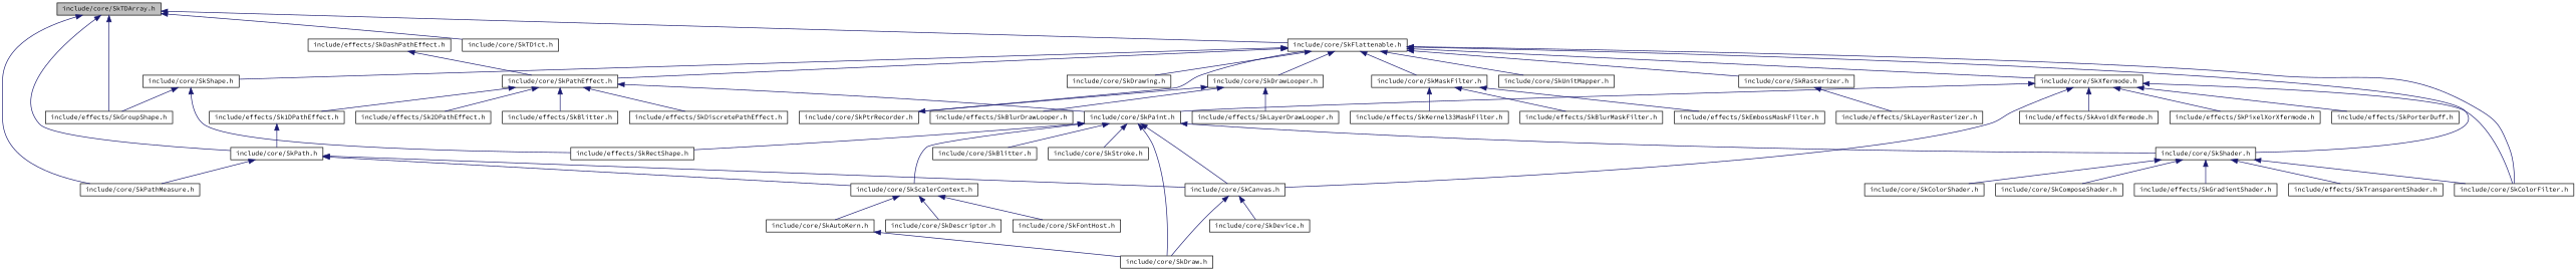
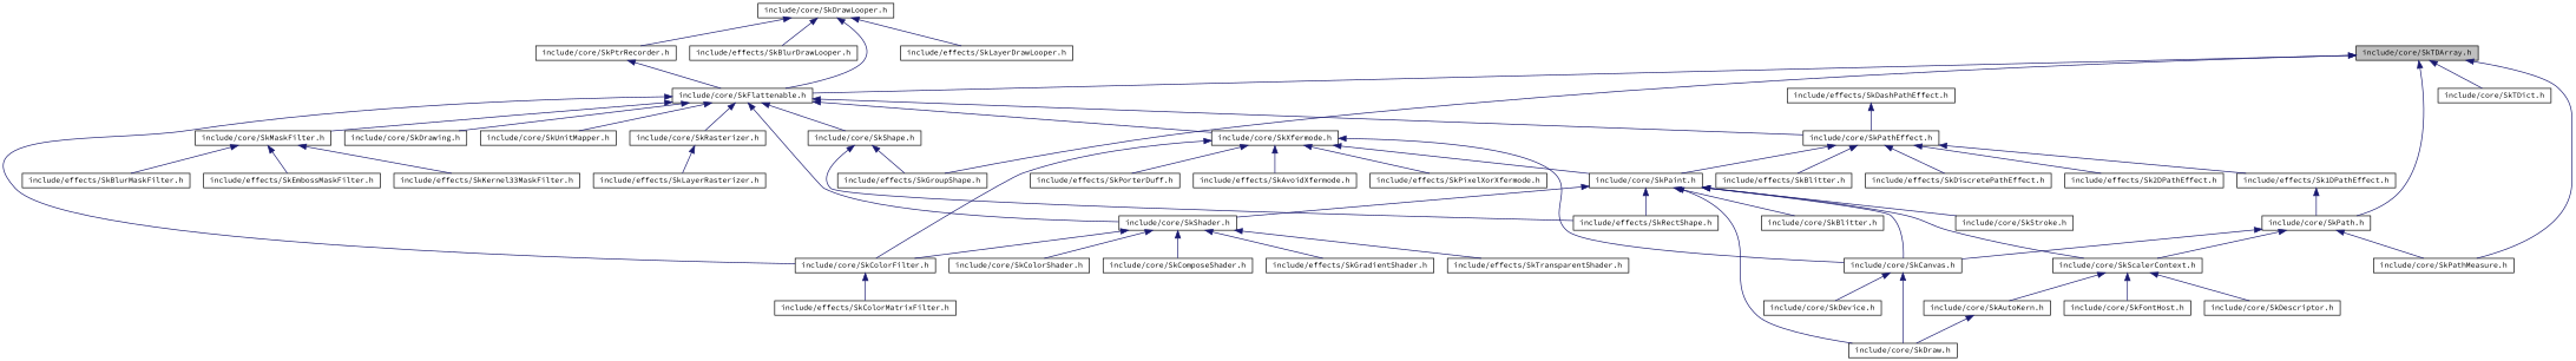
  digraph {
    fontname="Source Code Pro"
    node [color=black fillcolor=white fontname="Source Code Pro" fontsize=10 shape=record style=filled]
    edge [color=midnightblue dir=back fontname="Source Code Pro" fontsize=10 labelfontname=FreeSans labelfontsize=10 style=solid]
    n1 [fillcolor=grey75 fontcolor=black height=0.2 label="include/core/SkTDArray.h" width=0.4]
    n2 [height=0.2 label="include/core/SkFlattenable.h" width=0.4]
    n3 [height=0.2 label="include/effects/SkGroupShape.h" width=0.4]
    n4 [height=0.2 label="include/core/SkPath.h" width=0.4]
    n5 [height=0.2 label="include/core/SkPathMeasure.h" width=0.4]
    n6 [height=0.2 label="include/core/SkTDict.h" width=0.4]
    n7 [height=0.2 label="include/core/SkColorFilter.h" width=0.4]
    n8 [height=0.2 label="include/core/SkDrawing.h" width=0.4]
    n9 [height=0.2 label="include/core/SkDrawLooper.h" width=0.4]
    n10 [height=0.2 label="include/core/SkMaskFilter.h" width=0.4]
    n11 [height=0.2 label="include/core/SkPathEffect.h" width=0.4]
    n12 [height=0.2 label="include/core/SkShader.h" width=0.4]
    n13 [height=0.2 label="include/core/SkRasterizer.h" width=0.4]
    n14 [height=0.2 label="include/core/SkShape.h" width=0.4]
    n15 [height=0.2 label="include/core/SkUnitMapper.h" width=0.4]
    n16 [height=0.2 label="include/core/SkXfermode.h" width=0.4]
    n17 [height=0.2 label="include/core/SkCanvas.h" width=0.4]
    n18 [height=0.2 label="include/core/SkScalerContext.h" width=0.4]
    n19 [height=0.2 label="include/core/SkPtrRecorder.h" width=0.4]
+   n20 [height=0.2 label="include/effects/SkColorMatrixFilter.h" width=0.4]
    n21 [height=0.2 label="include/effects/SkBlurDrawLooper.h" width=0.4]
    n22 [height=0.2 label="include/effects/SkLayerDrawLooper.h" width=0.4]
    n23 [height=0.2 label="include/effects/SkBlurMaskFilter.h" width=0.4]
    n24 [height=0.2 label="include/effects/SkEmbossMaskFilter.h" width=0.4]
    n25 [height=0.2 label="include/effects/SkKernel33MaskFilter.h" width=0.4]
    n26 [height=0.2 label="include/core/SkPaint.h" width=0.4]
    n27 [height=0.2 label="include/effects/Sk1DPathEffect.h" width=0.4]
    n28 [height=0.2 label="include/effects/Sk2DPathEffect.h" width=0.4]
    n29 [height=0.2 label="include/effects/SkBlitter.h" width=0.4]
    n30 [height=0.2 label="include/effects/SkDiscretePathEffect.h" width=0.4]
    n31 [height=0.2 label="include/core/SkColorShader.h" width=0.4]
    n32 [height=0.2 label="include/core/SkComposeShader.h" width=0.4]
    n33 [height=0.2 label="include/effects/SkGradientShader.h" width=0.4]
    n34 [height=0.2 label="include/effects/SkTransparentShader.h" width=0.4]
    n35 [height=0.2 label="include/effects/SkLayerRasterizer.h" width=0.4]
    n36 [height=0.2 label="include/effects/SkRectShape.h" width=0.4]
    n37 [height=0.2 label="include/effects/SkAvoidXfermode.h" width=0.4]
    n38 [height=0.2 label="include/effects/SkPixelXorXfermode.h" width=0.4]
    n39 [height=0.2 label="include/effects/SkPorterDuff.h" width=0.4]
    n40 [height=0.2 label="include/core/SkBlitter.h" width=0.4]
    n41 [height=0.2 label="include/core/SkDraw.h" width=0.4]
    n42 [height=0.2 label="include/core/SkStroke.h" width=0.4]
    n43 [height=0.2 label="include/effects/SkDashPathEffect.h" width=0.4]
    n44 [height=0.2 label="include/core/SkDevice.h" width=0.4]
    n45 [height=0.2 label="include/core/SkAutoKern.h" width=0.4]
    n46 [height=0.2 label="include/core/SkDescriptor.h" width=0.4]
    n47 [height=0.2 label="include/core/SkFontHost.h" width=0.4]
    n1 -> n2
    n1 -> n3
    n1 -> n4
    n1 -> n5
    n1 -> n6
    n2 -> n7
    n2 -> n8
-   n2 -> n9
+   n9 -> n2
    n2 -> n10
    n2 -> n11
    n2 -> n12
    n2 -> n13
    n2 -> n14
    n2 -> n15
    n2 -> n16
    n4 -> n5
    n4 -> n17
    n4 -> n18
+   n7 -> n20
    n9 -> n19
    n9 -> n21
    n9 -> n22
    n10 -> n23
    n10 -> n24
    n10 -> n25
    n11 -> n26
    n11 -> n27
    n11 -> n28
    n11 -> n29
    n11 -> n30
    n12 -> n7
    n12 -> n31
    n12 -> n32
    n12 -> n33
    n12 -> n34
    n13 -> n35
    n14 -> n3
    n14 -> n36
    n16 -> n7
    n16 -> n17
    n16 -> n26
    n16 -> n37
    n16 -> n38
    n16 -> n39
    n17 -> n41
    n17 -> n44
    n18 -> n45
    n18 -> n46
    n18 -> n47
    n19 -> n2
    n26 -> n12
    n26 -> n17
    n26 -> n18
    n26 -> n36
    n26 -> n40
    n26 -> n41
    n26 -> n42
    n27 -> n4
    n43 -> n11
    n45 -> n41
  }
